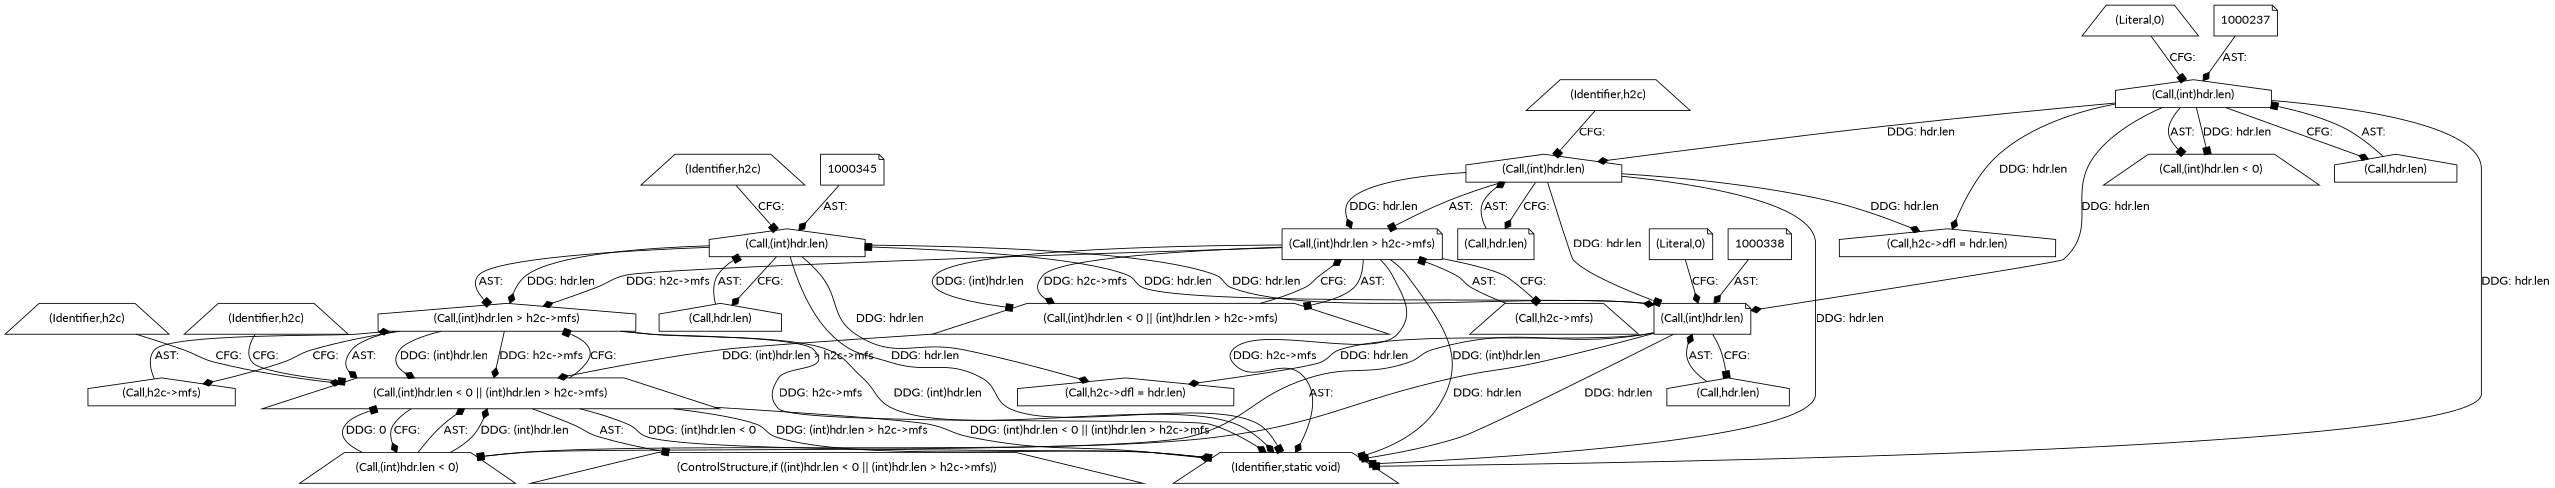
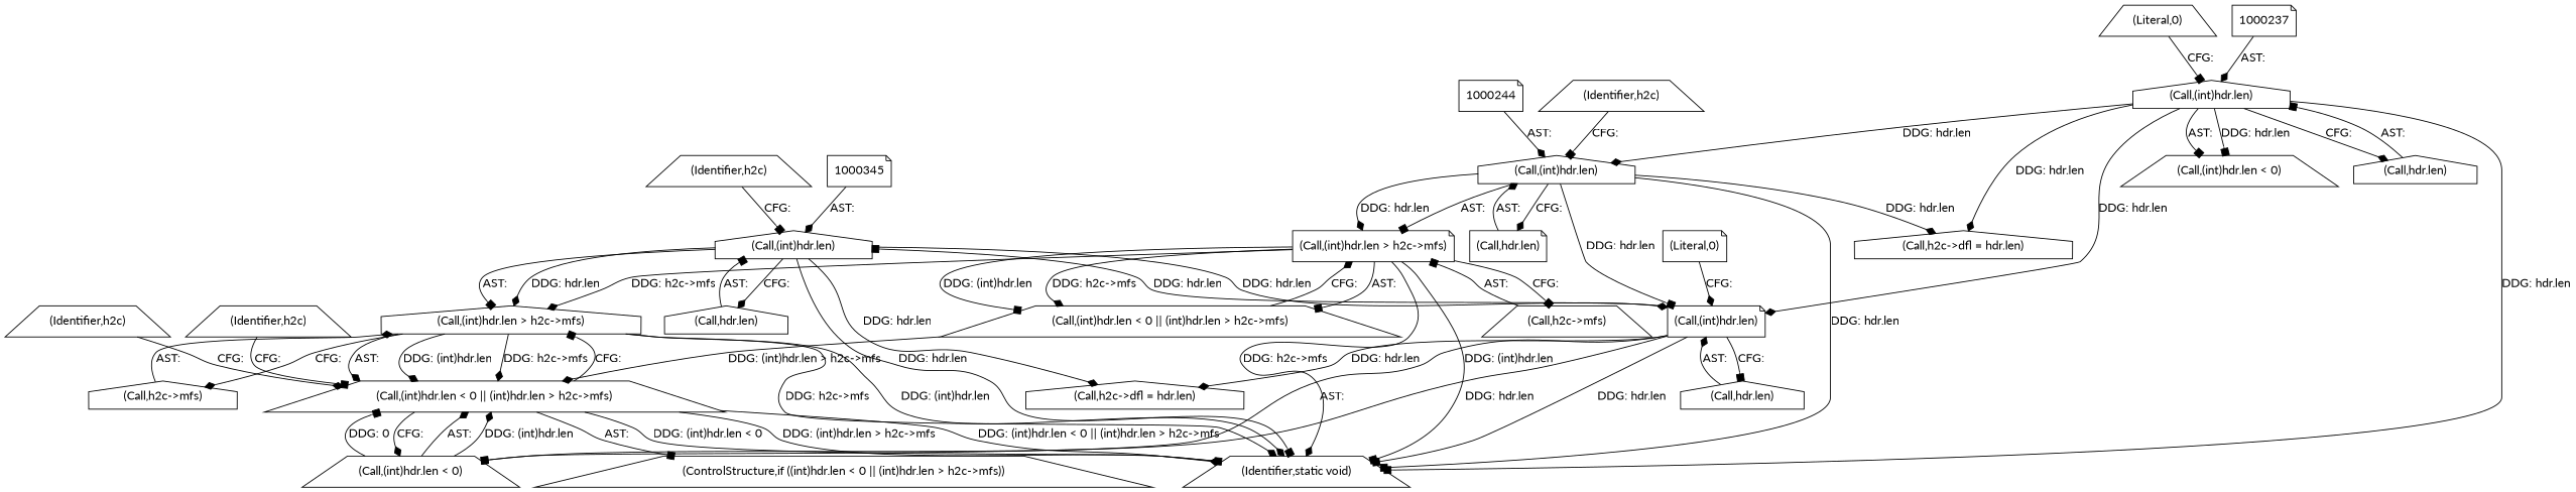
  digraph {
    fontname=Lato
    node [fontname=Lato shape=trapezium]
    edge [arrowhead=diamond fontname=Lato]
    n1 [label="(Call,(int)hdr.len > h2c->mfs)" shape=house]
    n2 [label="(Call,(int)hdr.len < 0 || (int)hdr.len > h2c->mfs)"]
    n3 [label="(Identifier,static void)"]
    n4 [label="(Call,h2c->mfs)" shape=house]
    n5 [label="(Call,(int)hdr.len < 0)"]
    n6 [label="(ControlStructure,if ((int)hdr.len < 0 || (int)hdr.len > h2c->mfs))"]
    n7 [label="(Call,(int)hdr.len)" shape=house]
    n8 [label="(Call,(int)hdr.len)" shape=note]
    n9 [label="(Call,h2c->dfl = hdr.len)" shape=house]
    n10 [label="(Call,hdr.len)" shape=house]
    n11 [label="(Call,hdr.len)" shape=house]
    n12 [label="(Call,(int)hdr.len)" shape=house]
    n13 [label="(Call,(int)hdr.len)" shape=house]
    n14 [label="(Call,(int)hdr.len < 0)"]
    n15 [label="(Call,h2c->dfl = hdr.len)" shape=house]
    n16 [label="(Call,hdr.len)" shape=house]
    n17 [label="(Call,(int)hdr.len > h2c->mfs)" shape=note]
    n18 [label="(Call,hdr.len)" shape=note]
    n19 [label="(Call,h2c->mfs)"]
    n20 [label="(Call,(int)hdr.len < 0 || (int)hdr.len > h2c->mfs)"]
    n21 [label="(Identifier,h2c)"]
    n22 [label="(Identifier,h2c)"]
    n23 [label="(Literal,0)"]
    n24 [label="(Identifier,h2c)"]
    n25 [label="(Literal,0)" shape=note]
    n26 [label="(Identifier,h2c)"]
    1000345 [shape=note]
-   1000338 [shape=note]
    1000237 [shape=note]
+   1000244 [shape=note]
    n1 -> n2 [label="AST: "]
    n1 -> n2 [label="DDG: (int)hdr.len"]
    n1 -> n2 [label="DDG: h2c->mfs"]
    n1 -> n3 [label="DDG: h2c->mfs"]
    n1 -> n3 [label="DDG: (int)hdr.len"]
    n1 -> n4 [label="CFG: "]
    n2 -> n1 [arrowhead=box label="CFG: "]
    n2 -> n3 [arrowhead=box label="DDG: (int)hdr.len < 0"]
    n2 -> n3 [label="DDG: (int)hdr.len > h2c->mfs"]
    n2 -> n3 [label="DDG: (int)hdr.len < 0 || (int)hdr.len > h2c->mfs"]
    n2 -> n5 [label="CFG: "]
    n2 -> n6 [arrowhead=box label="AST: "]
    n4 -> n1 [label="AST: "]
    n5 -> n2 [label="AST: "]
    n5 -> n2 [label="DDG: (int)hdr.len"]
    n5 -> n2 [arrowhead=box label="DDG: 0"]
    n7 -> n1 [arrowhead=box label="AST: "]
    n7 -> n1 [label="DDG: hdr.len"]
    n7 -> n3 [arrowhead=box label="DDG: hdr.len"]
    n7 -> n8 [label="DDG: hdr.len"]
    n7 -> n9 [label="DDG: hdr.len"]
    n7 -> n10 [label="CFG: "]
    n8 -> n3 [arrowhead=box label="DDG: hdr.len"]
    n8 -> n5 [arrowhead=box label="AST: "]
    n8 -> n5 [arrowhead=box label="DDG: hdr.len"]
    n8 -> n7 [arrowhead=box label="DDG: hdr.len"]
    n8 -> n9 [label="DDG: hdr.len"]
    n8 -> n11 [arrowhead=box label="CFG: "]
    n10 -> n7 [arrowhead=box label="AST: "]
    n11 -> n8 [label="AST: "]
    n12 -> n3 [arrowhead=box label="DDG: hdr.len"]
    n12 -> n8 [label="DDG: hdr.len"]
    n12 -> n13 [label="DDG: hdr.len"]
    n12 -> n14 [arrowhead=box label="AST: "]
    n12 -> n14 [arrowhead=box label="DDG: hdr.len"]
    n12 -> n15 [label="DDG: hdr.len"]
    n12 -> n16 [label="CFG: "]
    n13 -> n3 [arrowhead=box label="DDG: hdr.len"]
    n13 -> n8 [arrowhead=box label="DDG: hdr.len"]
    n13 -> n15 [label="DDG: hdr.len"]
    n13 -> n17 [arrowhead=box label="AST: "]
    n13 -> n17 [label="DDG: hdr.len"]
    n13 -> n18 [label="CFG: "]
    n16 -> n12 [arrowhead=box label="AST: "]
    n17 -> n1 [label="DDG: h2c->mfs"]
    n17 -> n3 [label="DDG: h2c->mfs"]
    n17 -> n3 [arrowhead=box label="DDG: (int)hdr.len"]
    n17 -> n19 [arrowhead=box label="CFG: "]
    n17 -> n20 [arrowhead=box label="AST: "]
    n17 -> n20 [arrowhead=box label="DDG: (int)hdr.len"]
    n17 -> n20 [label="DDG: h2c->mfs"]
    n18 -> n13 [label="AST: "]
    n19 -> n17 [arrowhead=box label="AST: "]
    n20 -> n2 [label="DDG: (int)hdr.len > h2c->mfs"]
    n20 -> n17 [label="CFG: "]
    n21 -> n7 [arrowhead=box label="CFG: "]
    n22 -> n2 [label="CFG: "]
    n23 -> n12 [arrowhead=box label="CFG: "]
    n24 -> n2 [arrowhead=box label="CFG: "]
    n25 -> n8 [label="CFG: "]
    n26 -> n13 [arrowhead=box label="CFG: "]
    1000345 -> n7 [label="AST: "]
-   1000338 -> n8 [label="AST: "]
    1000237 -> n12 [label="AST: "]
+   1000244 -> n13 [label="AST: "]
  }
